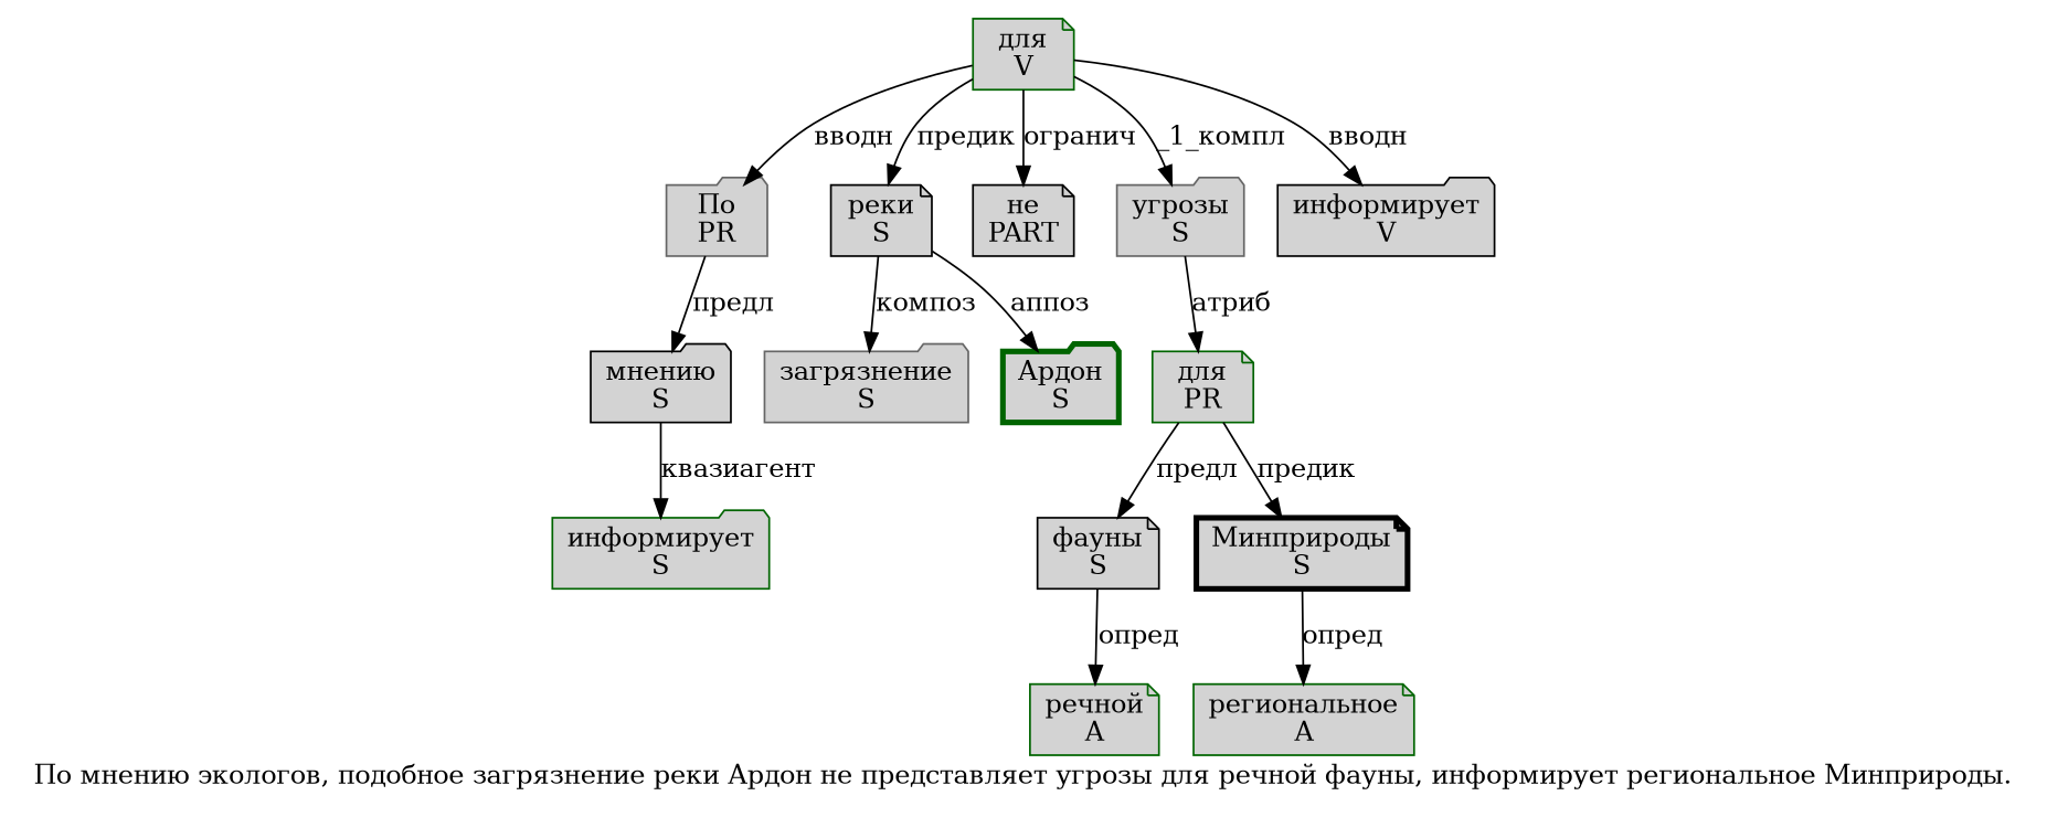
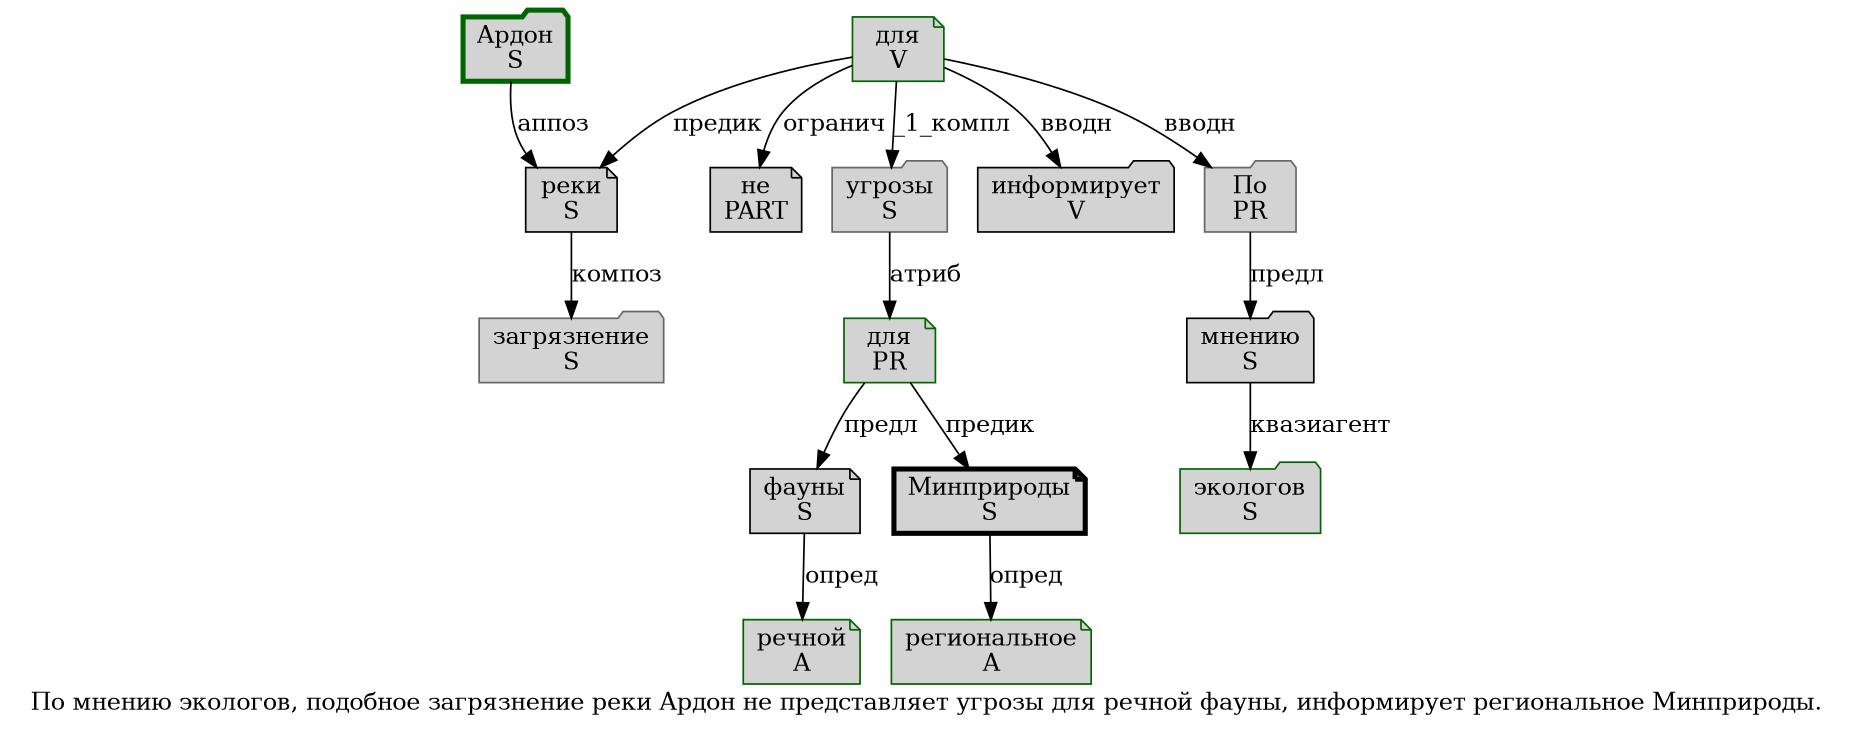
  digraph {
    label="По мнению экологов, подобное загрязнение реки Ардон не представляет угрозы для речной фауны, информирует региональное Минприроды."
    node [color=black fillcolor=lightgray penwidth=1 shape=note style=filled]
    n1 [color=gray40 label="По\nPR" shape=folder]
    n2 [label="мнению\nS" shape=folder]
-   n3 [color=darkgreen label="информирует\nS" shape=folder]
+   n3 [color=darkgreen label="экологов\nS" shape=folder]
    n4 [color=gray40 label="загрязнение\nS" shape=folder]
    n5 [label="реки\nS"]
    n6 [color=darkgreen label="Ардон\nS" penwidth=3 shape=folder]
    n7 [label="не\nPART"]
    n8 [color=darkgreen label="для\nV"]
    n9 [color=gray40 label="угрозы\nS" shape=folder]
    n10 [label="информирует\nV" shape=folder]
    n11 [color=darkgreen label="для\nPR"]
    n12 [label="фауны\nS"]
    n13 [label="Минприроды\nS" penwidth=3]
    n14 [color=darkgreen label="речной\nA"]
    n15 [color=darkgreen label="региональное\nA"]
    n1 -> n2 [label="предл"]
    n2 -> n3 [label="квазиагент"]
    n5 -> n4 [label="композ"]
-   n5 -> n6 [label="аппоз"]
+   n6 -> n5 [label="аппоз"]
    n8 -> n1 [label="вводн"]
    n8 -> n5 [label="предик"]
    n8 -> n7 [label="огранич"]
    n8 -> n9 [label="_1_компл"]
    n8 -> n10 [label="вводн"]
    n9 -> n11 [label="атриб"]
    n11 -> n12 [label="предл"]
    n11 -> n13 [label="предик"]
    n12 -> n14 [label="опред"]
    n13 -> n15 [label="опред"]
  }
